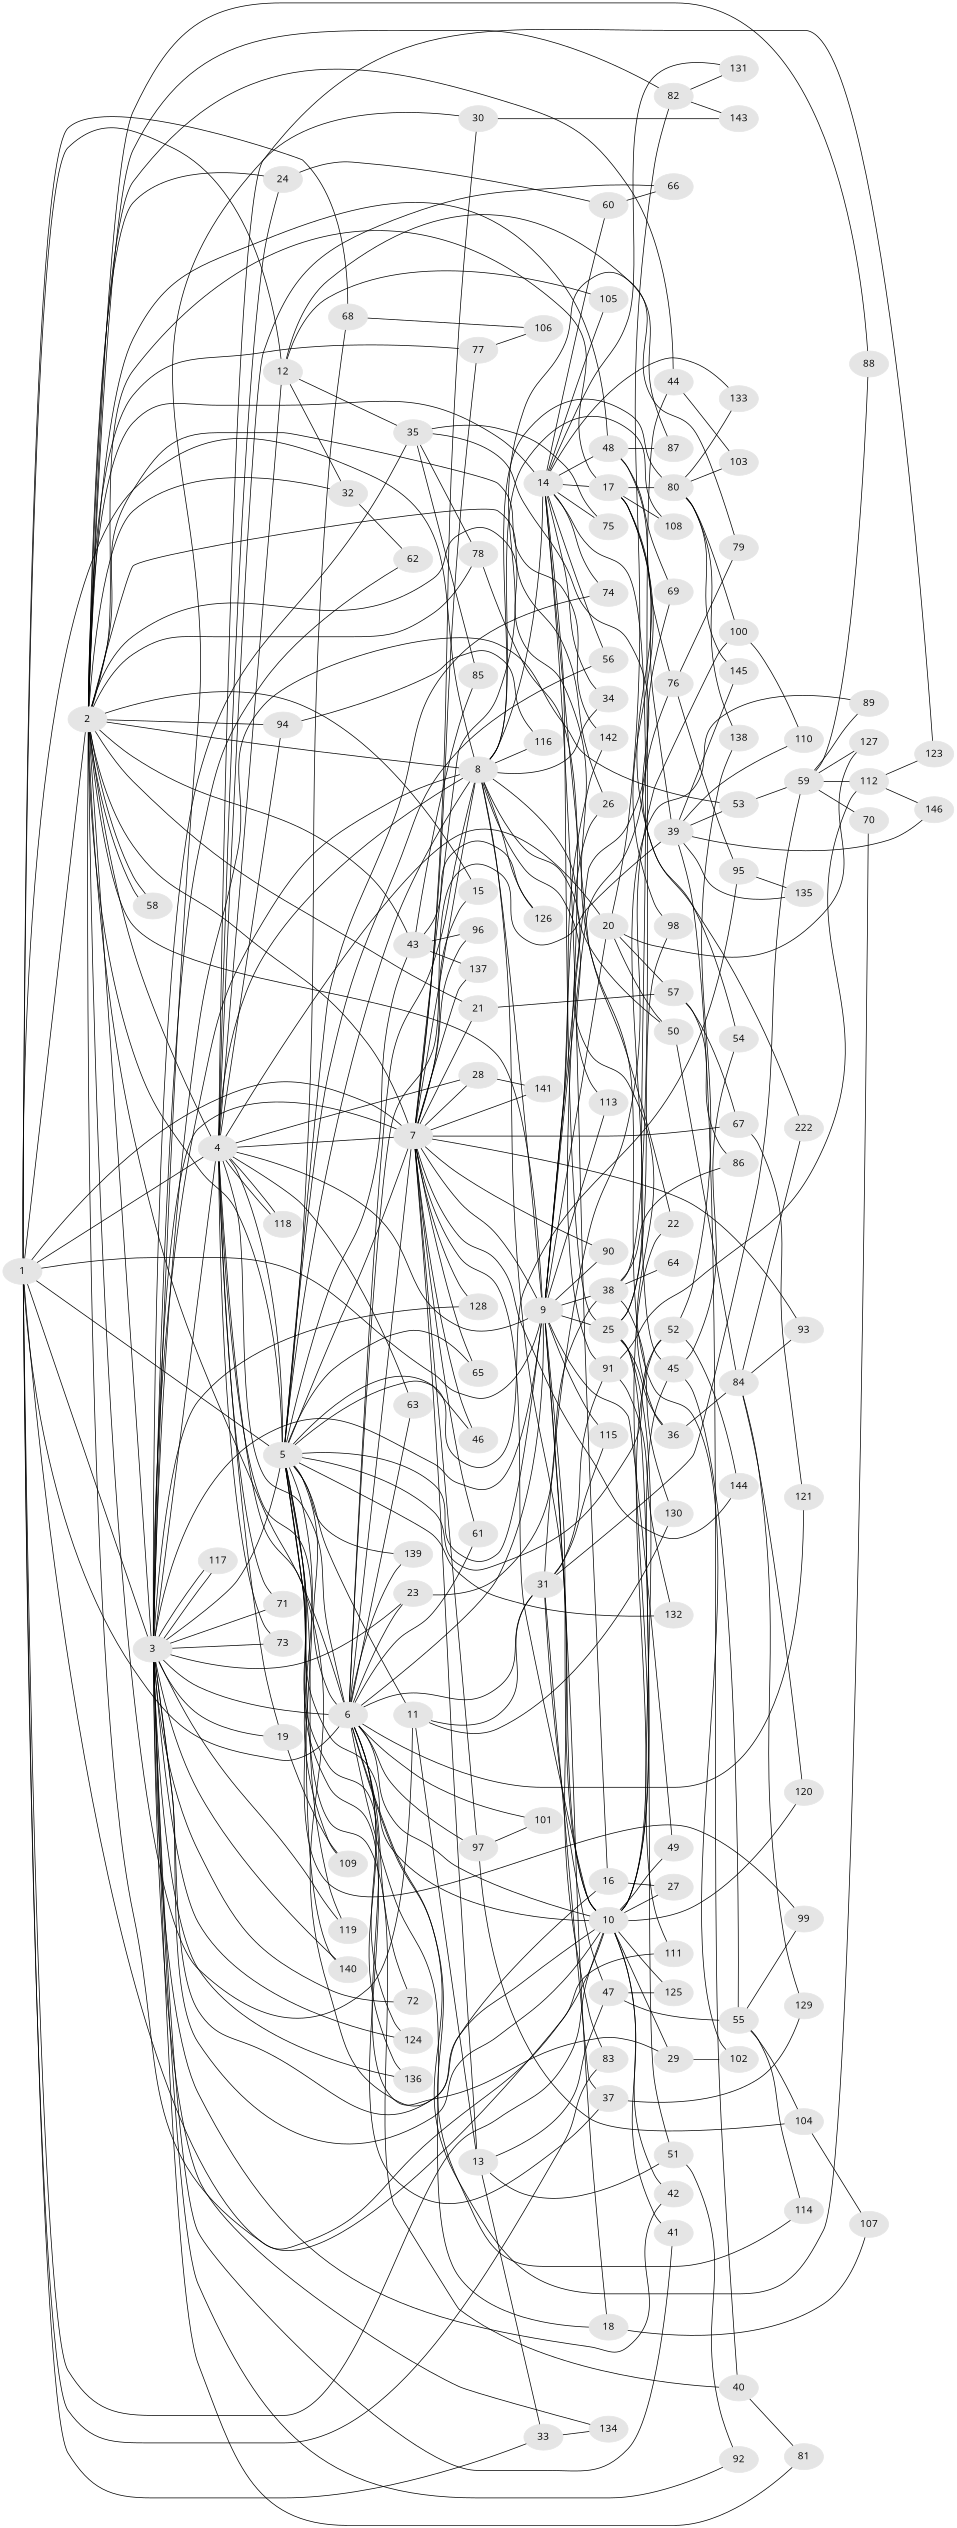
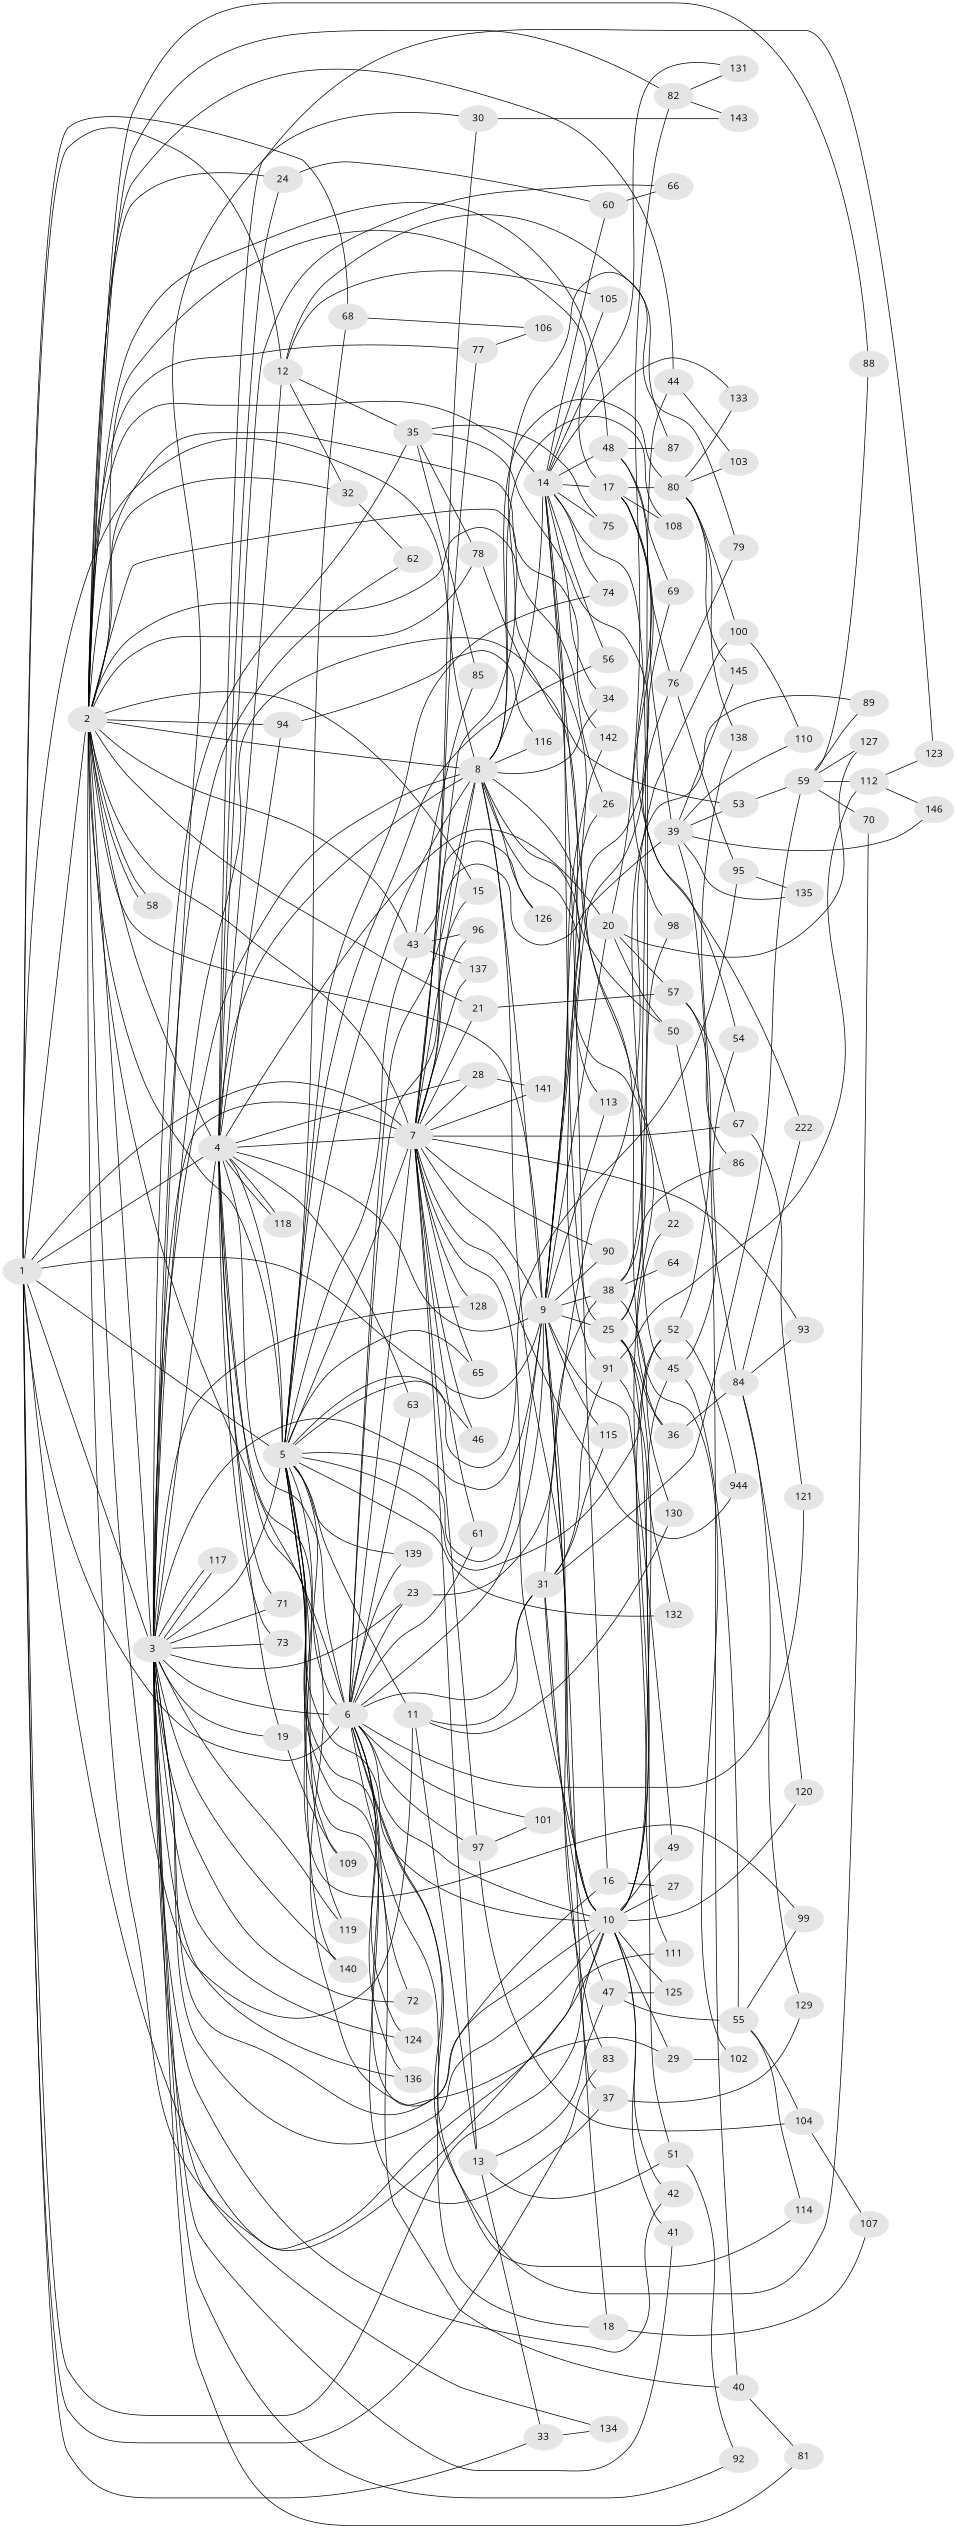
  graph {
    fontname="Open Sans"
    rankdir=LR
    node [color=gray90 fontname="Open Sans" style=filled]
    edge [fontname="Open Sans"]
    1
    2
    3
    4
    5
    6
    7
    8
    9
    10
    12
    33
    68
    83
    111
    11
    14
    15
    17
    21
    22
    24
    26
    32
    43
    44
    48
    58
    77
    78
    82
    88
    94
    142
    16
    19
    23
    30
    35
    41
    42
    53
    62
    71
    72
    73
    81
    92
    117
    119
    124
    128
    134
    136
    140
    20
    28
    63
    66
    99
    118
    123
    29
    37
    40
    46
    52
    56
    65
    74
    95
    109
    132
    139
    18
    31
    39
    61
    70
    97
    101
    114
    121
    13
    67
    79
    90
    93
    96
    137
    141
-   144
+   144 [label=944]
    34
    36
    50
    80
    108
    113
    116
    126
    25
    38
    49
    69
    76
    115
    27
    45
    120
    125
    87
    105
    106
    130
    60
    75
    102
    131
    133
    54
    98
    57
    85
    103
    91
    143
    n127 [label=222]
    59
    127
    129
    138
    135
    107
    47
    100
    110
    145
    146
    104
    51
    84
    89
    64
    86
    55
    112
    1 -- 2
    1 -- 3
    1 -- 4
    1 -- 5
    1 -- 6
    1 -- 7
    1 -- 8
    1 -- 9
    1 -- 10
    1 -- 12
    1 -- 33
    1 -- 68
    1 -- 83
    1 -- 111
    2 -- 3
    2 -- 4
    2 -- 5
    2 -- 6
    2 -- 7
    2 -- 8
    2 -- 9
    2 -- 10
    2 -- 11
    2 -- 14
    2 -- 15
    2 -- 17
    2 -- 21
    2 -- 22
    2 -- 24
    2 -- 26
    2 -- 32
    2 -- 43
    2 -- 44
    2 -- 48
    2 -- 58
    2 -- 58
    2 -- 77
    2 -- 78
    2 -- 82
    2 -- 88
    2 -- 94
    2 -- 142
    3 -- 4
    3 -- 5
    3 -- 6
    3 -- 7
    3 -- 8
    3 -- 9
    3 -- 10
    3 -- 16
    3 -- 19
    3 -- 23
    3 -- 30
    3 -- 35
    3 -- 41
    3 -- 42
    3 -- 53
    3 -- 62
    3 -- 71
    3 -- 72
    3 -- 73
    3 -- 81
    3 -- 92
    3 -- 117
    3 -- 117
    3 -- 119
    3 -- 124
    3 -- 128
    3 -- 134
    3 -- 136
    3 -- 140
    4 -- 5
    4 -- 6
    4 -- 7
    4 -- 8
    4 -- 9
    4 -- 10
    4 -- 12
    4 -- 24
    4 -- 94
    4 -- 19
    4 -- 71
    4 -- 73
    4 -- 20
    4 -- 28
    4 -- 63
    4 -- 66
    4 -- 99
    4 -- 118
    4 -- 118
    4 -- 123
    5 -- 6
    5 -- 7
    5 -- 8
    5 -- 9
    5 -- 10
    5 -- 68
    5 -- 11
    5 -- 43
    5 -- 119
    5 -- 140
    5 -- 29
    5 -- 37
    5 -- 40
    5 -- 46
    5 -- 52
    5 -- 56
    5 -- 65
    5 -- 74
    5 -- 95
    5 -- 109
    5 -- 132
    5 -- 139
    6 -- 7
    6 -- 8
    6 -- 9
    6 -- 10
    6 -- 23
    6 -- 72
    6 -- 124
    6 -- 136
    6 -- 63
    6 -- 139
    6 -- 18
    6 -- 31
    6 -- 39
    6 -- 61
    6 -- 70
    6 -- 97
    6 -- 101
    6 -- 114
    6 -- 121
    7 -- 8
    7 -- 9
    7 -- 10
    7 -- 15
    7 -- 21
    7 -- 77
    7 -- 30
    7 -- 128
    7 -- 28
    7 -- 46
    7 -- 65
    7 -- 61
    7 -- 97
    7 -- 13
    7 -- 67
    7 -- 79
    7 -- 90
    7 -- 93
    7 -- 96
    7 -- 137
    7 -- 141
    7 -- 144
    8 -- 9
    8 -- 10
    8 -- 14
    8 -- 34
    8 -- 36
    8 -- 50
    8 -- 80
    8 -- 108
    8 -- 113
    8 -- 116
    8 -- 126
    9 -- 10
    9 -- 83
    9 -- 26
    9 -- 142
    9 -- 20
    9 -- 18
    9 -- 90
    9 -- 113
    9 -- 25
    9 -- 38
    9 -- 49
    9 -- 69
    9 -- 76
    9 -- 115
    10 -- 22
    10 -- 41
    10 -- 42
    10 -- 29
    10 -- 52
    10 -- 49
    10 -- 27
    10 -- 45
    10 -- 120
    10 -- 125
    12 -- 32
    12 -- 35
    12 -- 87
    12 -- 105
    33 -- 134
    68 -- 106
    11 -- 31
    11 -- 13
    11 -- 130
    14 -- 17
    14 -- 48
    14 -- 16
    14 -- 56
    14 -- 74
    14 -- 34
    14 -- 25
    14 -- 45
    14 -- 105
    14 -- 60
    14 -- 75
    14 -- 102
    14 -- 131
    14 -- 133
    17 -- 39
    17 -- 80
    17 -- 108
    17 -- 54
    17 -- 98
    21 -- 57
    24 -- 60
    32 -- 62
    43 -- 96
    43 -- 137
    43 -- 126
    43 -- 85
    44 -- 103
    48 -- 69
    48 -- 76
    48 -- 87
    77 -- 106
    78 -- 91
    82 -- 131
    82 -- 143
    94 -- 116
    16 -- 27
    19 -- 109
    23 -- 38
    30 -- 143
    35 -- 78
    35 -- 75
    35 -- 85
    35 -- n127
    53 -- 59
    20 -- 82
    20 -- 50
    20 -- 57
    20 -- 127
    28 -- 141
    29 -- 102
    37 -- 129
    40 -- 81
    52 -- 144
    52 -- 138
    95 -- 135
    18 -- 107
    31 -- 37
    31 -- 115
    31 -- 91
    31 -- 59
    31 -- 47
    31 -- 100
    39 -- 53
    39 -- 40
    39 -- 135
    39 -- 110
    39 -- 145
    39 -- 146
    97 -- 101
    97 -- 104
    13 -- 33
    13 -- 47
    13 -- 51
    67 -- 121
    36 -- 84
    50 -- 84
    80 -- 133
    80 -- 103
    80 -- 138
    80 -- 100
    80 -- 145
    25 -- 111
    25 -- 36
    25 -- 98
    25 -- 51
    25 -- 89
    38 -- 44
    38 -- 130
    38 -- 64
    38 -- 86
    76 -- 95
    76 -- 79
    45 -- 54
    45 -- 55
    60 -- 66
    57 -- 67
    57 -- 86
    91 -- 132
    91 -- 112
    59 -- 88
    59 -- 70
    59 -- 127
    59 -- 89
    59 -- 112
    47 -- 125
    47 -- 55
    100 -- 110
    104 -- 107
    51 -- 92
    84 -- 93
    84 -- 120
    84 -- n127
    84 -- 129
    55 -- 99
    55 -- 114
    55 -- 104
    112 -- 123
    112 -- 146
  }
